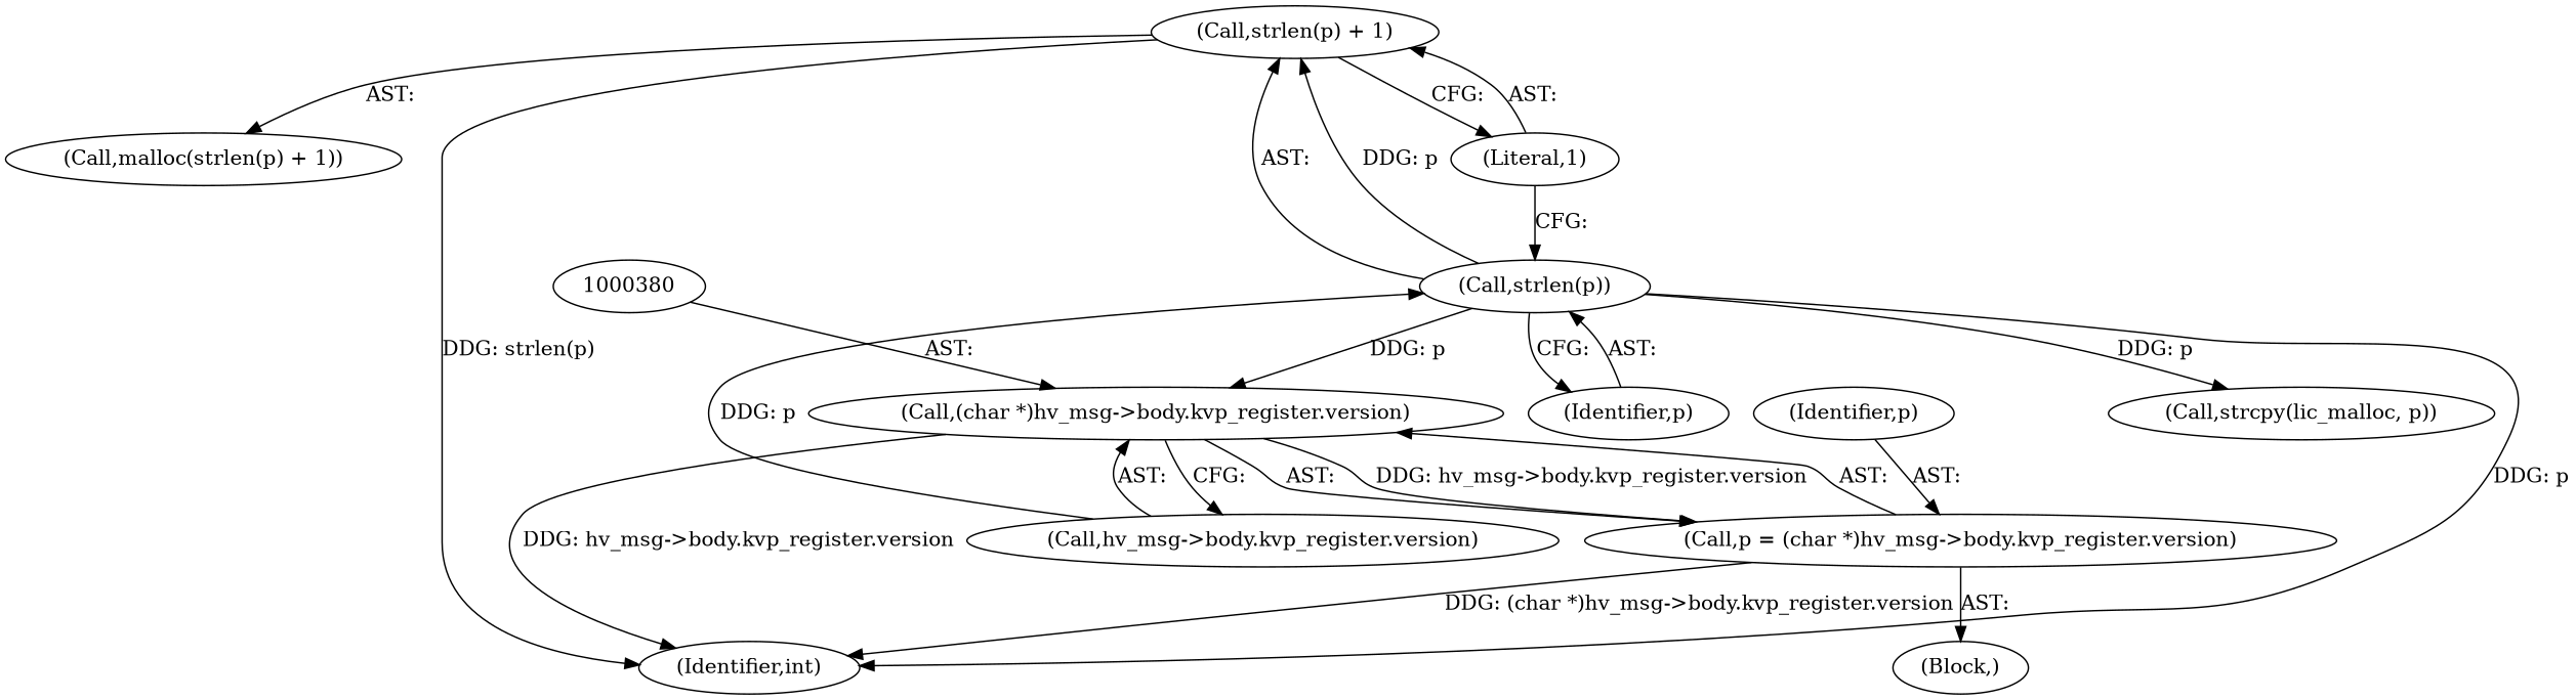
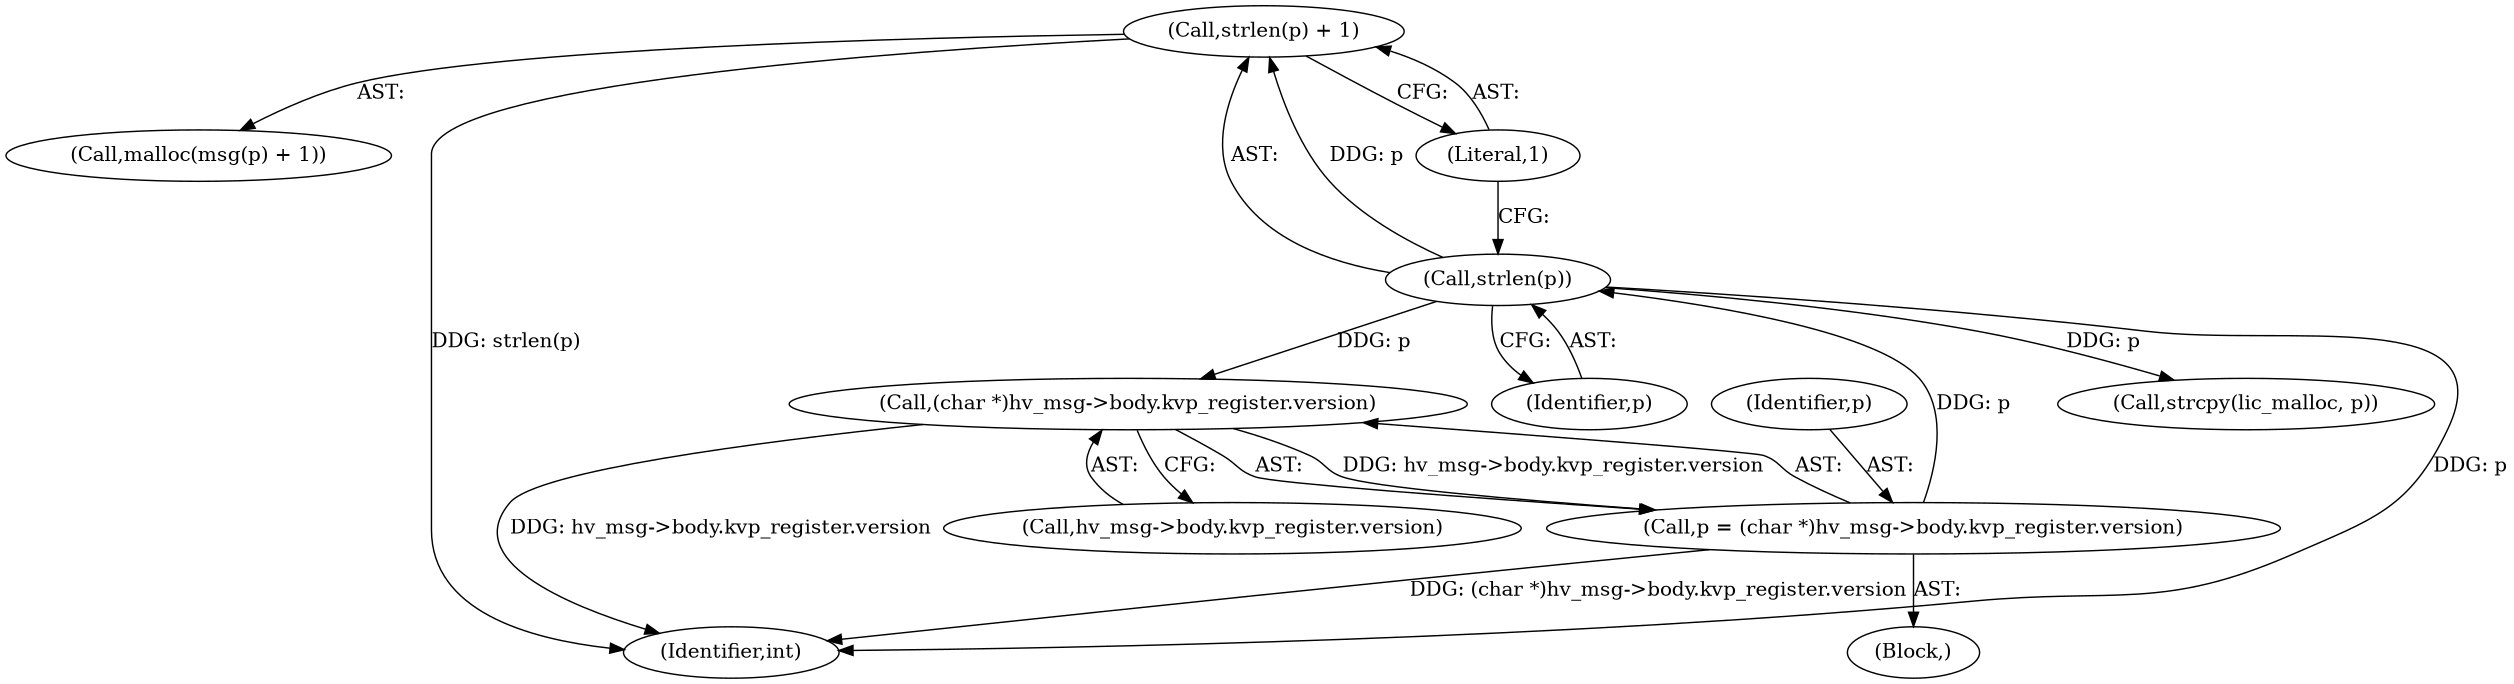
  digraph {
    n1 [label="(Call,strlen(p) + 1)"]
-   n2 [label="(Call,malloc(strlen(p) + 1))"]
+   n2 [label="(Call,malloc(msg(p) + 1))"]
    n3 [label="(Literal,1)"]
    n4 [label="(Identifier,int)"]
    n5 [label="(Call,strlen(p))"]
    n6 [label="(Identifier,p)"]
    n7 [label="(Call,strcpy(lic_malloc, p))"]
    n8 [label="(Call,(char *)hv_msg->body.kvp_register.version)"]
    n9 [label="(Call,p = (char *)hv_msg->body.kvp_register.version)"]
    n10 [label="(Block,)"]
    n11 [label="(Call,hv_msg->body.kvp_register.version)"]
    n12 [label="(Identifier,p)"]
-   1000380
    n1 -> n2 [label="AST: "]
    n1 -> n3 [label="CFG: "]
    n1 -> n4 [label="DDG: strlen(p)"]
    n3 -> n1 [label="AST: "]
    n3 -> n5 [label="CFG: "]
    n5 -> n1 [label="AST: "]
    n5 -> n1 [label="DDG: p"]
    n5 -> n4 [label="DDG: p"]
    n5 -> n6 [label="CFG: "]
    n5 -> n7 [label="DDG: p"]
    n5 -> n8 [label="DDG: p"]
    n6 -> n5 [label="AST: "]
    n8 -> n4 [label="DDG: hv_msg->body.kvp_register.version"]
    n8 -> n9 [label="AST: "]
    n8 -> n9 [label="DDG: hv_msg->body.kvp_register.version"]
    n8 -> n11 [label="CFG: "]
    n9 -> n4 [label="DDG: (char *)hv_msg->body.kvp_register.version"]
-   n11 -> n5 [label="DDG: p"]
+   n9 -> n5 [label="DDG: p"]
    n9 -> n8 [label="AST: "]
    n9 -> n10 [label="AST: "]
    n11 -> n8 [label="AST: "]
    n12 -> n9 [label="AST: "]
-   1000380 -> n8 [label="AST: "]
  }
